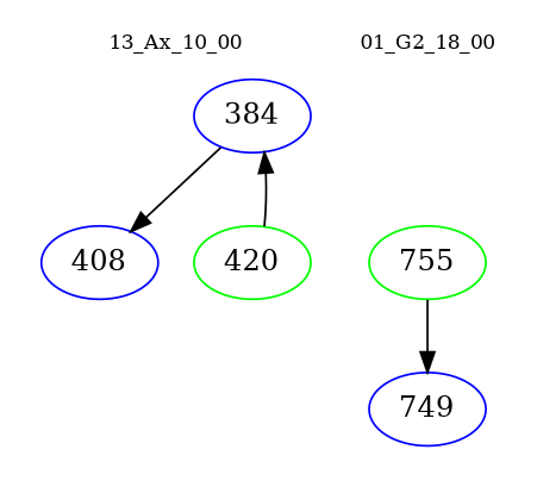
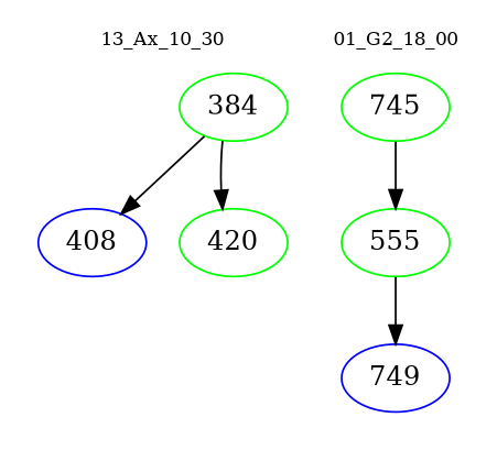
  digraph {
    node [color=green]
    edge [color=black]
-   n1 [color=blue label=384]
+   n1 [label=384]
    n2 [color=blue label=408]
    n3 [label=420]
-   n5 [label=755]
+   n4 [label=745]
+   n5 [label=555]
    n6 [color=blue label=749]
    subgraph cluster_1 {
      color=white
      fontsize=10
-     label="13_Ax_10_00"
+     label="13_Ax_10_30"
      n1
      n2
      n3
    }
    subgraph cluster_2 {
      color=white
      fontsize=10
      label="01_G2_18_00"
+     n4
      n5
      n6
    }
    n1 -> n2
-   n3 -> n1
+   n1 -> n3
+   n4 -> n5
    n5 -> n6
  }
